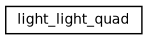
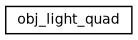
  digraph {
    rankdir=LR
-   n1 [color=black fillcolor=white fontname=Helvetica fontsize=10 height=0.2 label=light_light_quad shape=record style=filled width=0.4]
+   n1 [color=black fillcolor=white fontname=Helvetica fontsize=10 height=0.2 label=obj_light_quad shape=record style=filled width=0.4]
  }
